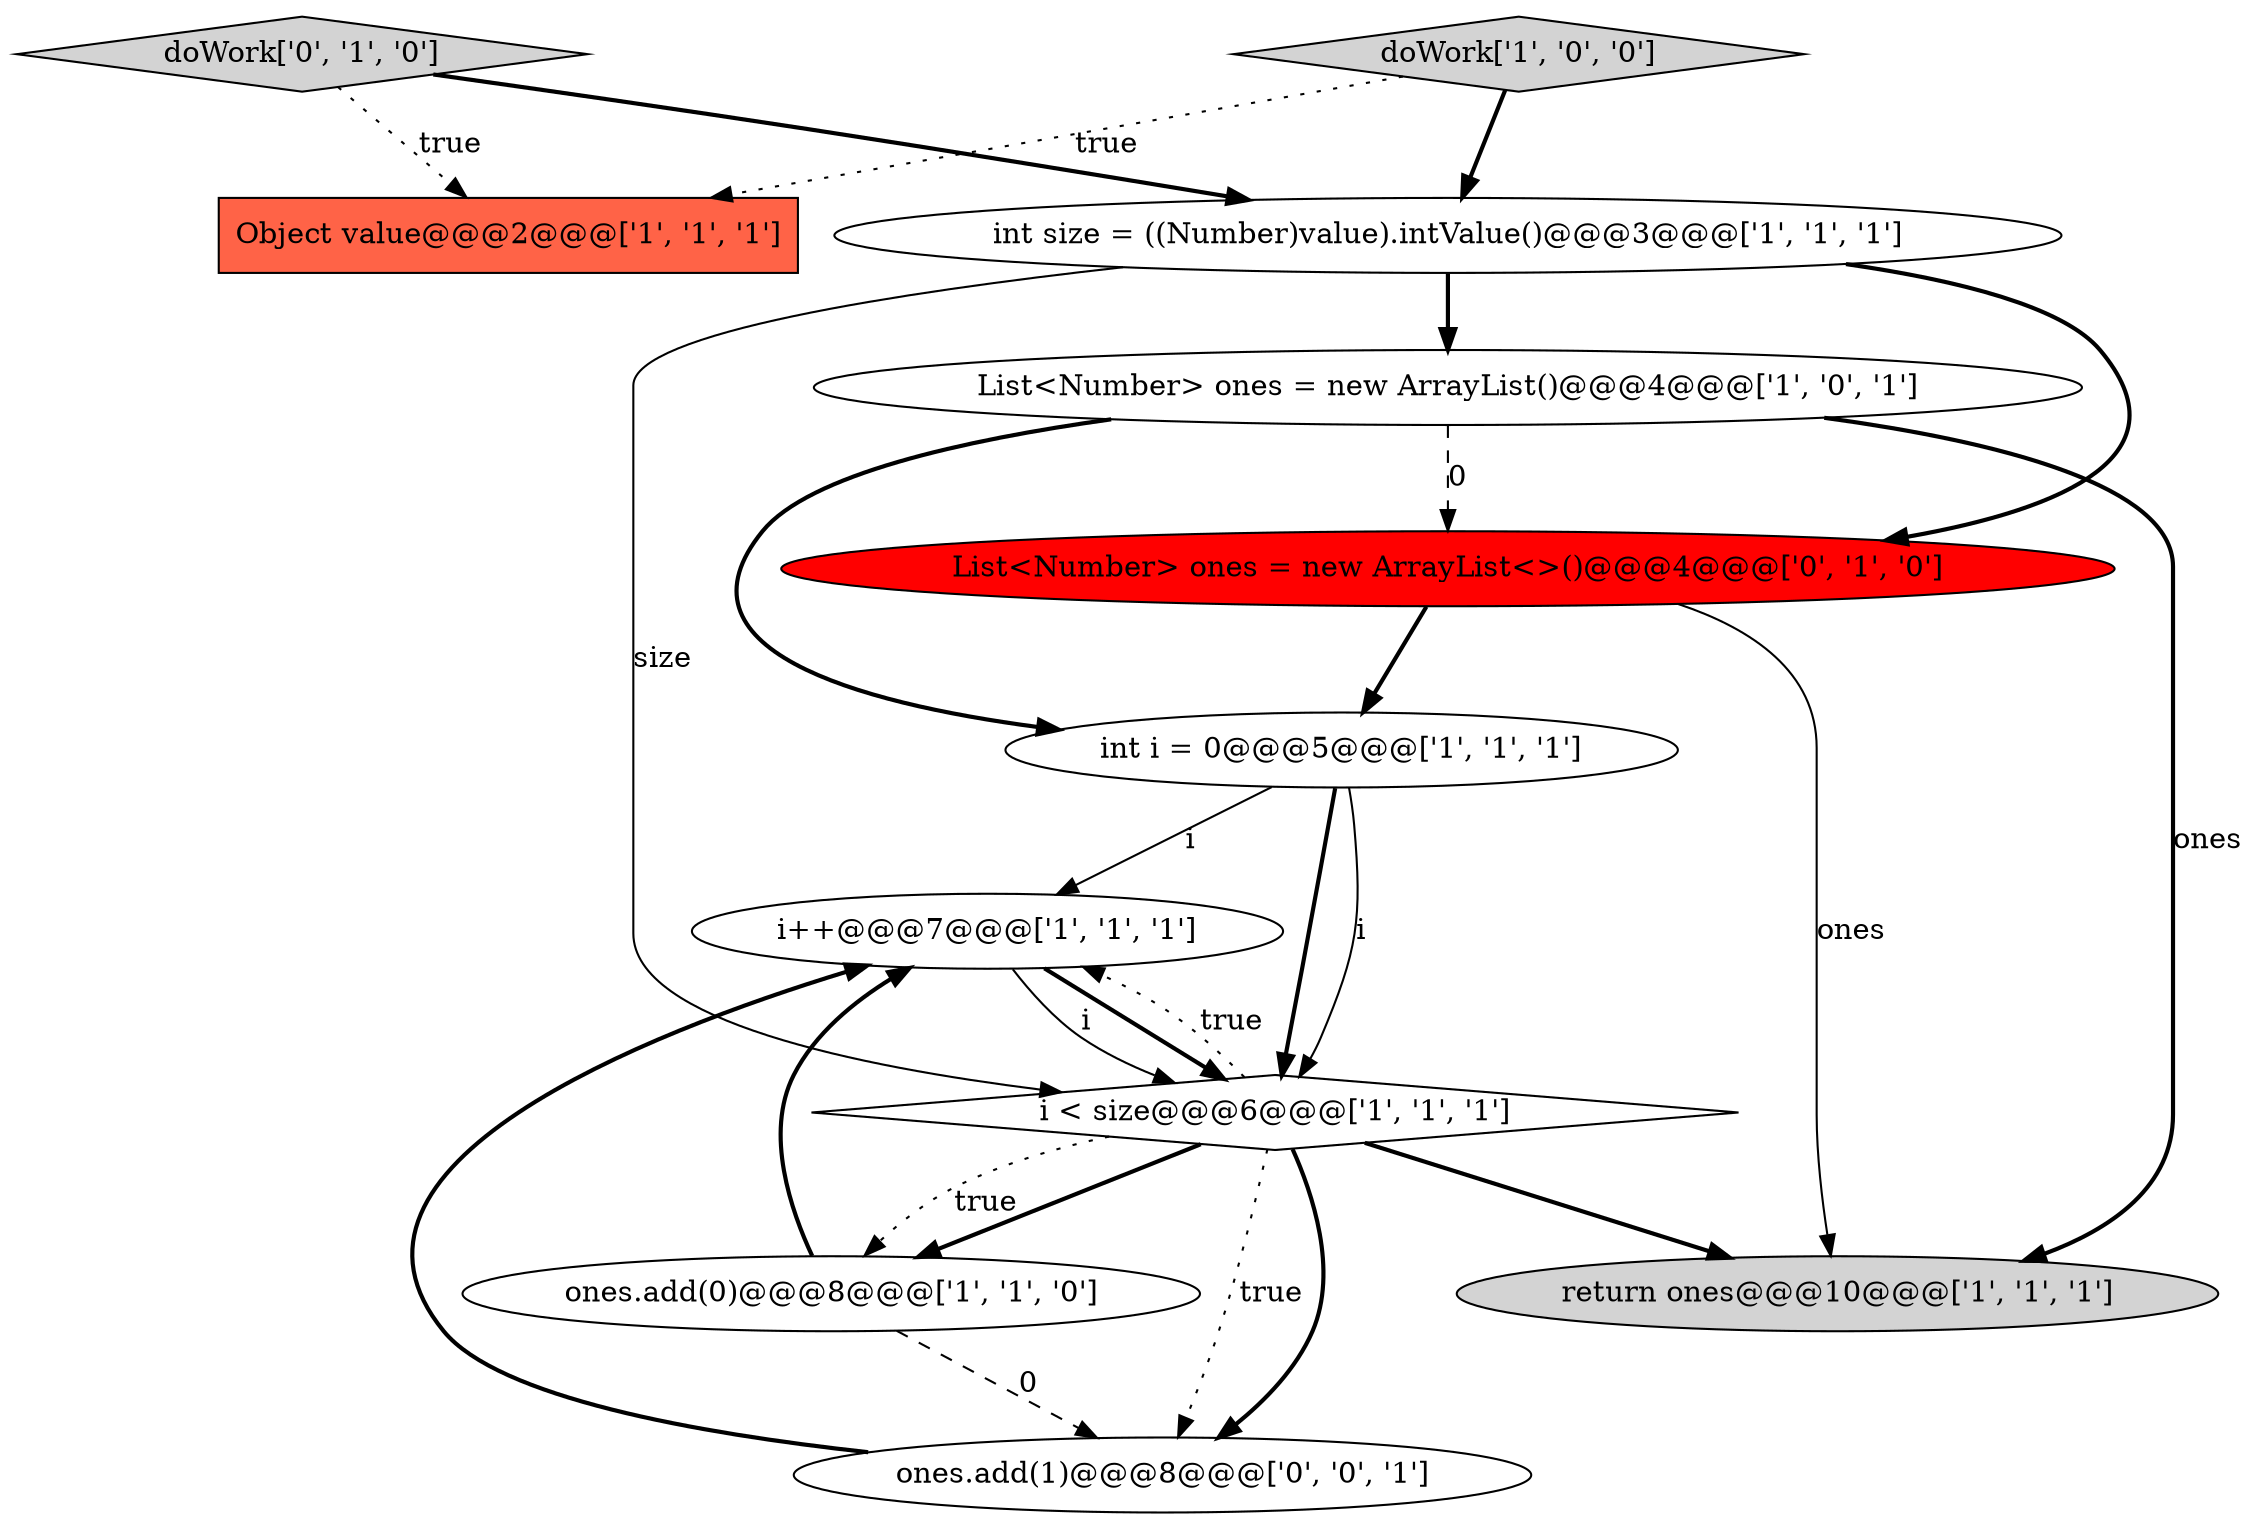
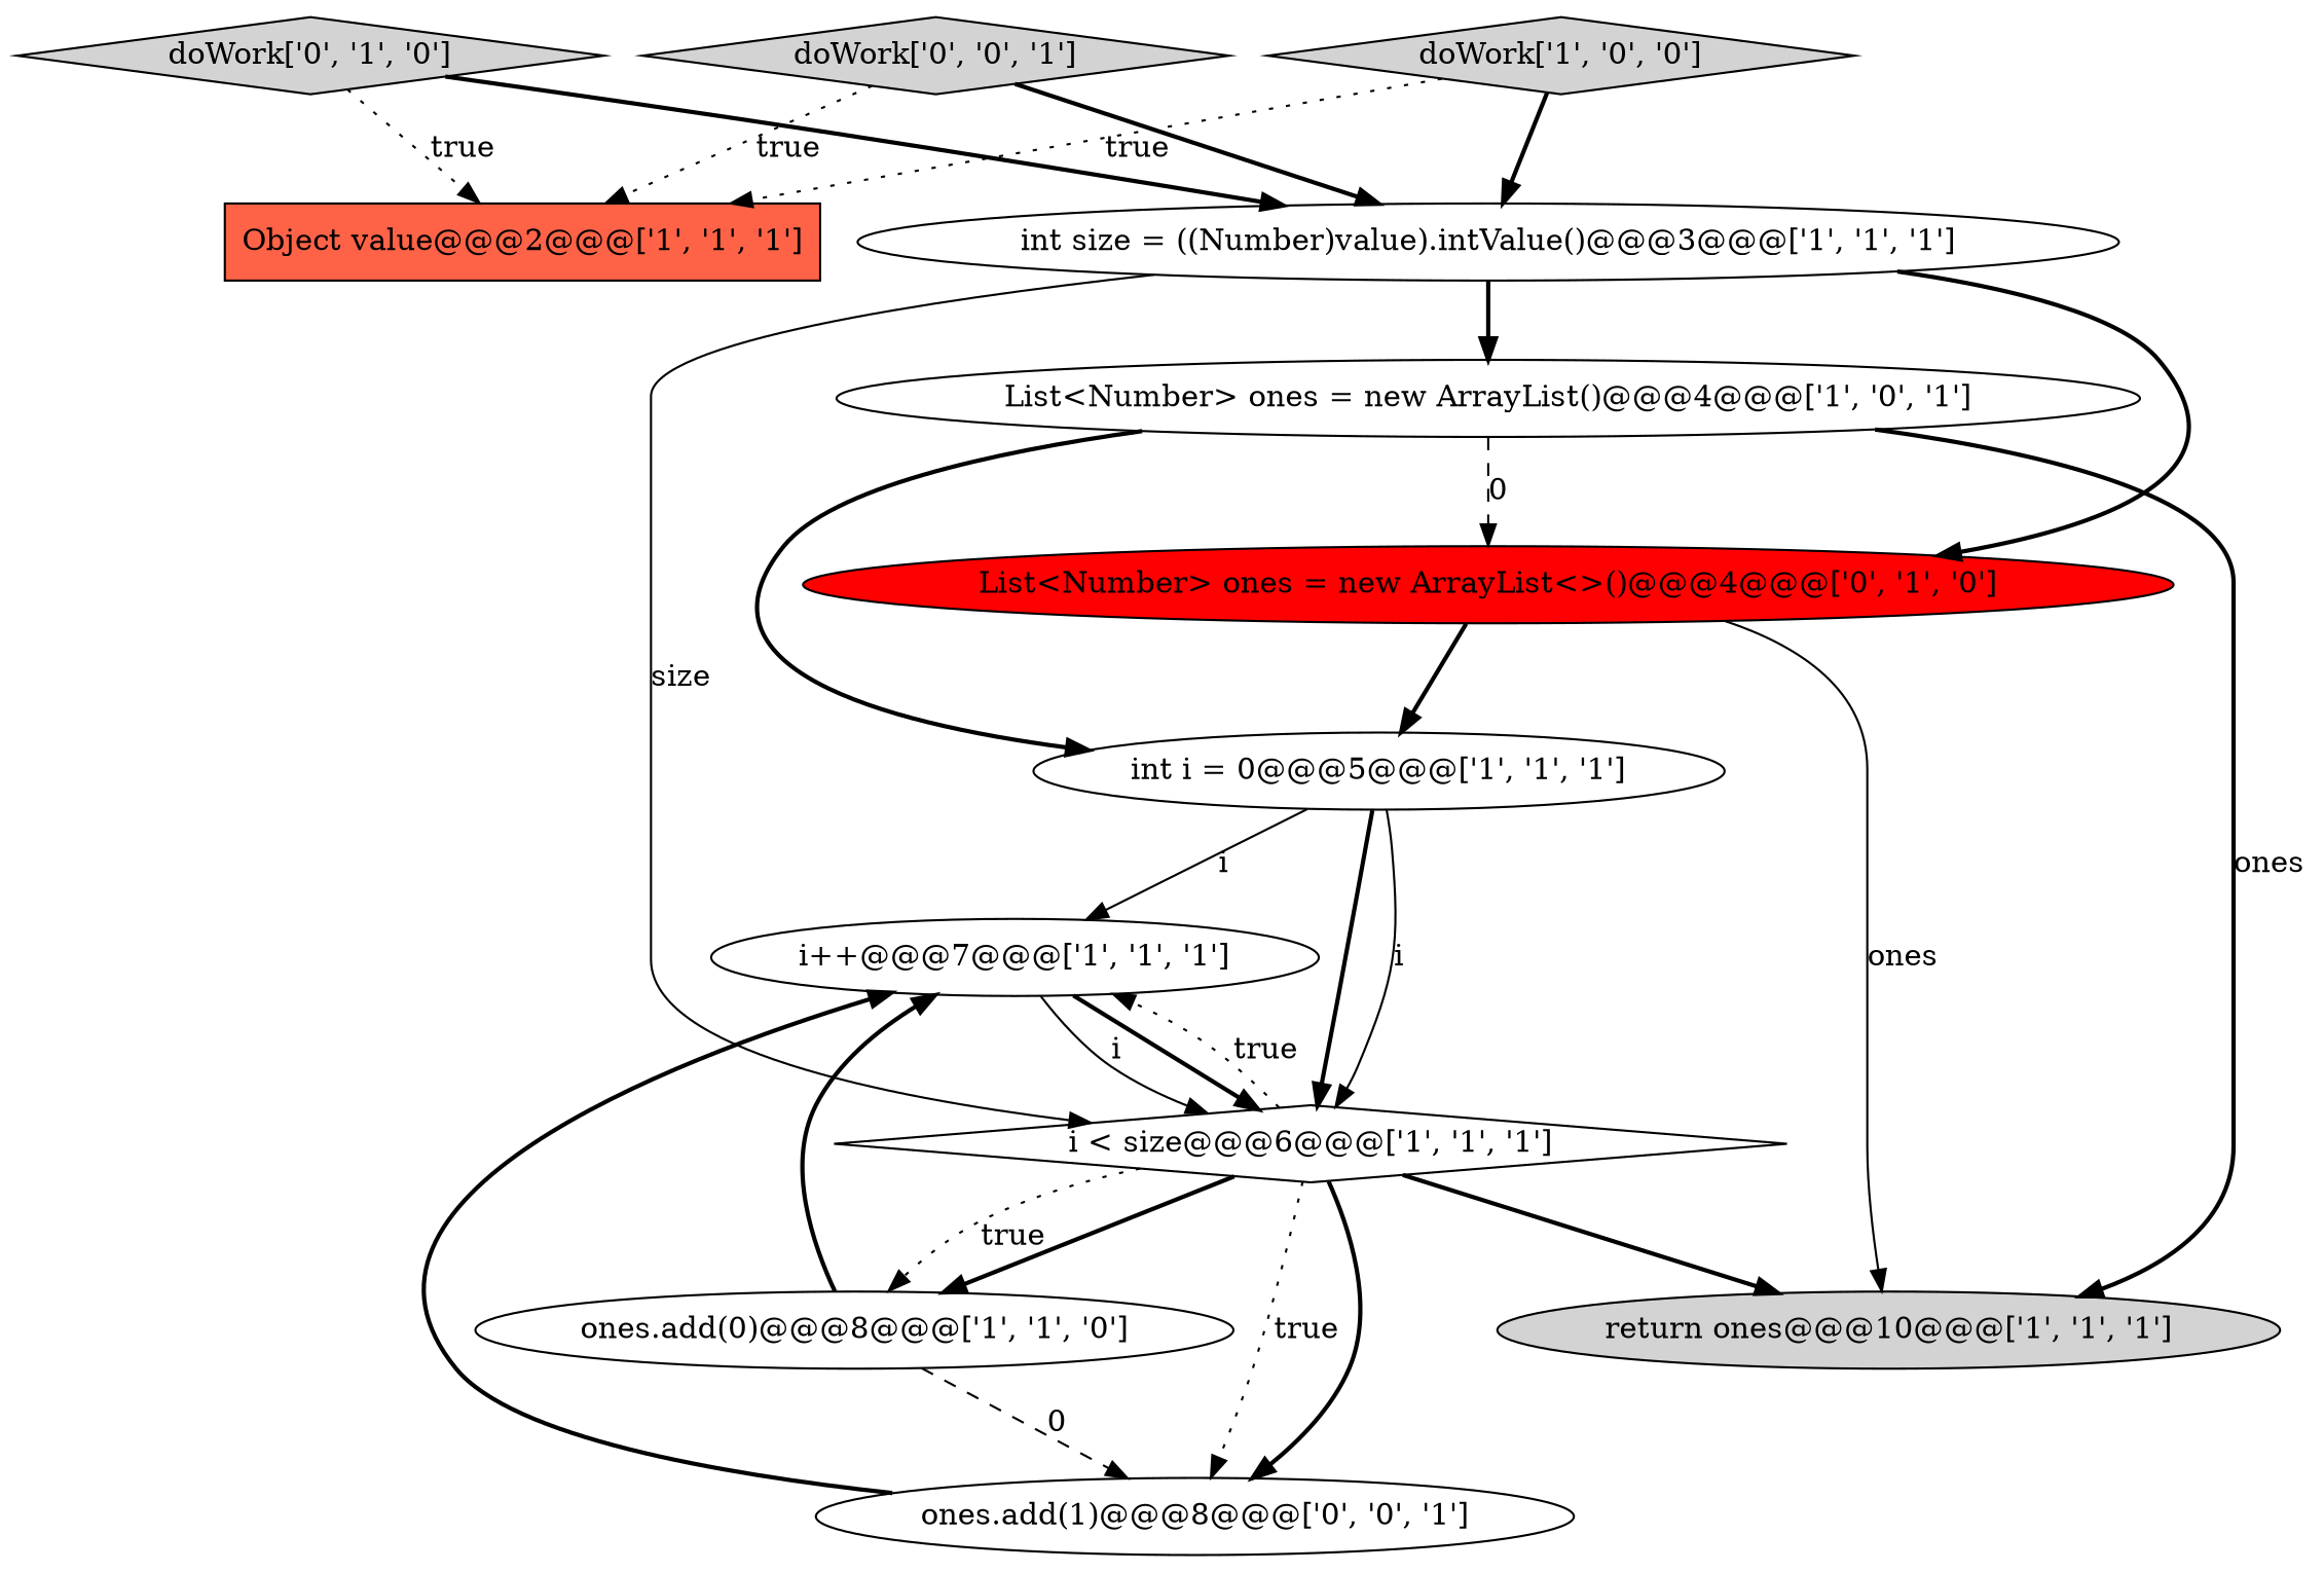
  digraph {
    node [fillcolor=white shape=ellipse style=filled]
    edge [style=bold]
    n1 [fillcolor=red label="List<Number> ones = new ArrayList<>()@@@4@@@['0', '1', '0']"]
    n2 [fillcolor=lightgray label="return ones@@@10@@@['1', '1', '1']"]
    n3 [label="int i = 0@@@5@@@['1', '1', '1']"]
    n4 [label="i++@@@7@@@['1', '1', '1']"]
    n5 [label="i < size@@@6@@@['1', '1', '1']" shape=diamond]
    n6 [label="ones.add(1)@@@8@@@['0', '0', '1']"]
    n7 [label="ones.add(0)@@@8@@@['1', '1', '0']"]
    n8 [label="int size = ((Number)value).intValue()@@@3@@@['1', '1', '1']"]
    n9 [label="List<Number> ones = new ArrayList()@@@4@@@['1', '0', '1']"]
    n10 [fillcolor=tomato label="Object value@@@2@@@['1', '1', '1']" shape=box]
    n11 [fillcolor=lightgray label="doWork['0', '1', '0']" shape=diamond]
    n12 [fillcolor=lightgray label="doWork['1', '0', '0']" shape=diamond]
+   n13 [fillcolor=lightgray label="doWork['0', '0', '1']" shape=diamond]
    n1 -> n2 [label=ones style=solid]
    n1 -> n3
    n3 -> n4 [label=i style=solid]
    n3 -> n5
    n3 -> n5 [label=i style=solid]
    n4 -> n5 [label=i style=solid]
    n4 -> n5
    n5 -> n2
    n5 -> n4 [label=true style=dotted]
    n5 -> n6 [label=true style=dotted]
    n5 -> n6
    n5 -> n7
    n5 -> n7 [label=true style=dotted]
    n6 -> n4
    n7 -> n4
    n7 -> n6 [label=0 style=dashed]
    n8 -> n1
    n8 -> n5 [label=size style=solid]
    n8 -> n9
    n9 -> n1 [label=0 style=dashed]
    n9 -> n2 [label=ones]
    n9 -> n3
    n11 -> n8
    n11 -> n10 [label=true style=dotted]
    n12 -> n8
    n12 -> n10 [label=true style=dotted]
+   n13 -> n8
+   n13 -> n10 [label=true style=dotted]
  }
